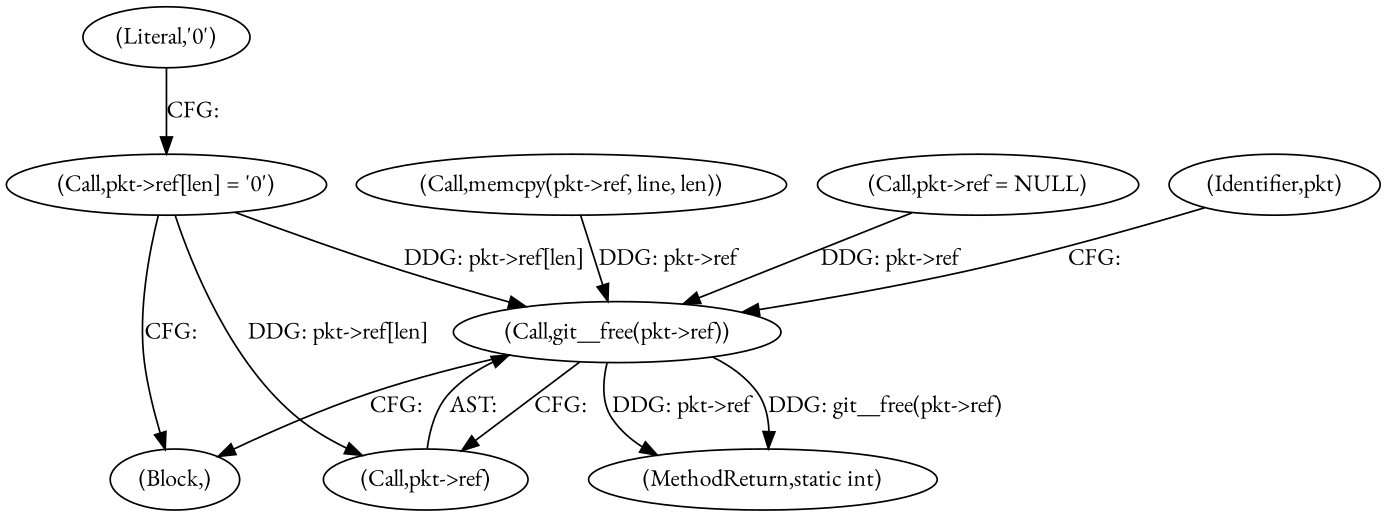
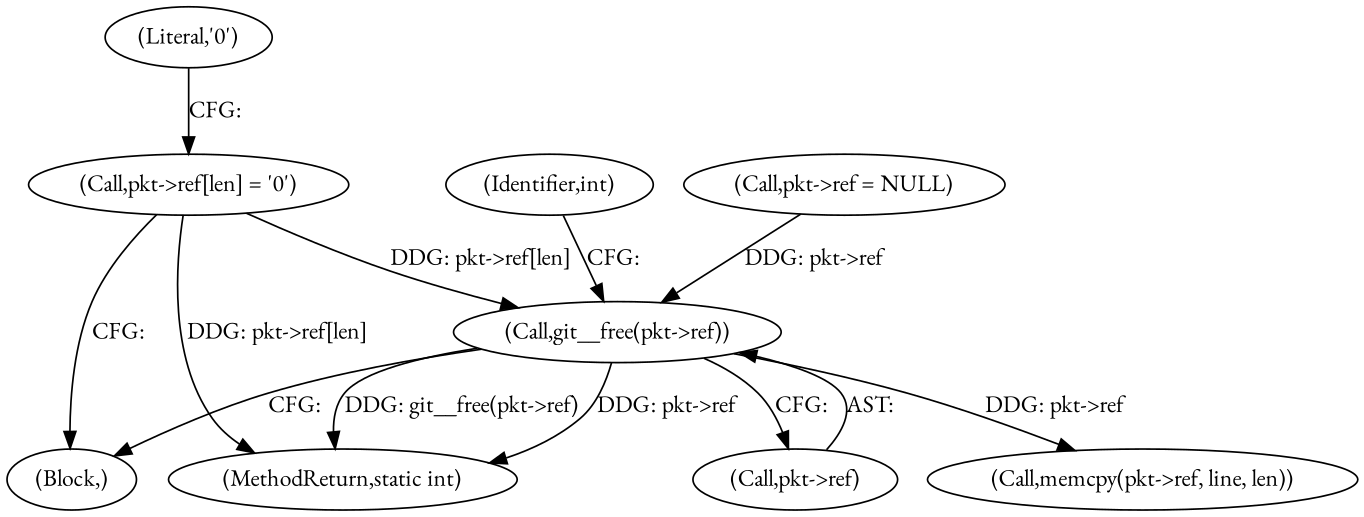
  digraph {
    fontname="EB Garamond"
    node [fontname="EB Garamond"]
    edge [fontname="EB Garamond"]
    n1 [label="(Call,pkt->ref[len] = '\0')"]
    n2 [label="(Call,git__free(pkt->ref))"]
    n3 [label="(Block,)"]
    n4 [label="(MethodReturn,static int)"]
    n5 [label="(Call,pkt->ref)"]
    n6 [label="(Literal,'\0')"]
    n7 [label="(Call,memcpy(pkt->ref, line, len))"]
    n8 [label="(Call,pkt->ref = NULL)"]
-   n9 [label="(Identifier,pkt)"]
+   n9 [label="(Identifier,int)"]
    n1 -> n2 [label="DDG: pkt->ref[len]"]
    n1 -> n3 [label="CFG: "]
-   n1 -> n5 [label="DDG: pkt->ref[len]"]
+   n1 -> n4 [label="DDG: pkt->ref[len]"]
    n2 -> n3 [label="CFG: "]
    n2 -> n4 [label="DDG: git__free(pkt->ref)"]
    n2 -> n4 [label="DDG: pkt->ref"]
    n2 -> n5 [label="CFG: "]
    n5 -> n2 [label="AST: "]
    n6 -> n1 [label="CFG: "]
-   n7 -> n2 [label="DDG: pkt->ref"]
+   n2 -> n7 [label="DDG: pkt->ref"]
    n8 -> n2 [label="DDG: pkt->ref"]
    n9 -> n2 [label="CFG: "]
  }
